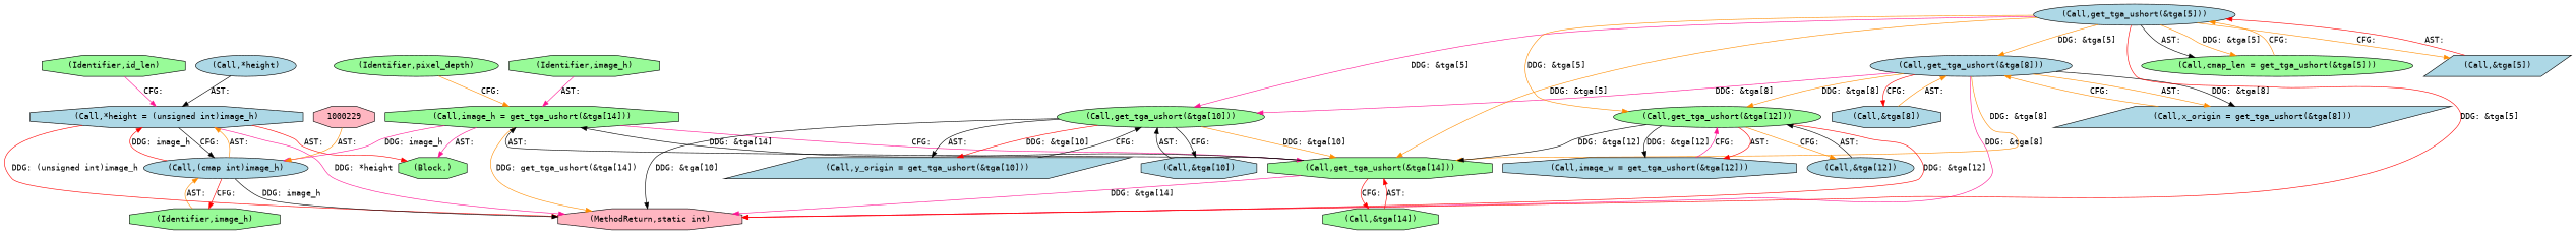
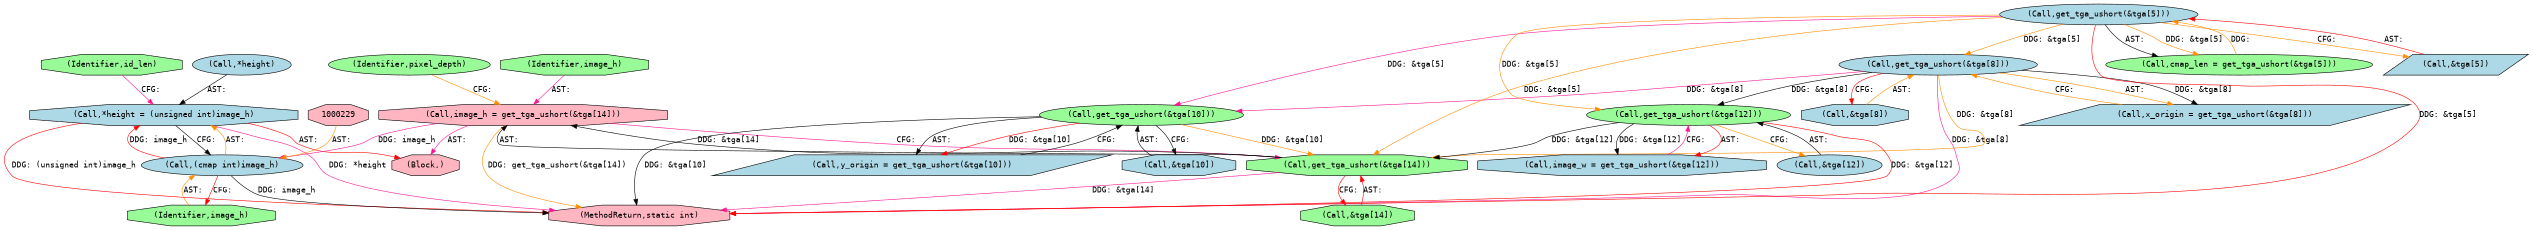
  digraph {
    fontname="DejaVu Sans Mono"
    node [fillcolor=lightblue fontname="DejaVu Sans Mono" shape=octagon style=filled]
    edge [color=darkorange fontname="DejaVu Sans Mono"]
    n1 [label="(Call,*height = (unsigned int)image_h)"]
    n2 [label="(Call,(cmap int)image_h)" shape=ellipse]
    n3 [fillcolor=lightpink label="(MethodReturn,static int)"]
-   n4 [fillcolor=palegreen label="(Block,)"]
+   n4 [fillcolor=lightpink label="(Block,)"]
    n5 [fillcolor=palegreen label="(Identifier,image_h)"]
-   n6 [fillcolor=palegreen label="(Call,image_h = get_tga_ushort(&tga[14]))"]
+   n6 [fillcolor=lightpink label="(Call,image_h = get_tga_ushort(&tga[14]))"]
    n7 [fillcolor=palegreen label="(Call,get_tga_ushort(&tga[14]))"]
    n8 [fillcolor=palegreen label="(Call,&tga[14])"]
    n9 [label="(Call,get_tga_ushort(&tga[8]))" shape=ellipse]
    n10 [fillcolor=palegreen label="(Call,get_tga_ushort(&tga[10]))" shape=ellipse]
    n11 [fillcolor=palegreen label="(Call,get_tga_ushort(&tga[12]))" shape=ellipse]
    n12 [label="(Call,x_origin = get_tga_ushort(&tga[8]))" shape=parallelogram]
    n13 [label="(Call,&tga[8])"]
    n14 [label="(Call,y_origin = get_tga_ushort(&tga[10]))" shape=parallelogram]
    n15 [label="(Call,&tga[10])"]
    n16 [label="(Call,image_w = get_tga_ushort(&tga[12]))"]
    n17 [label="(Call,&tga[12])" shape=ellipse]
    n18 [label="(Call,get_tga_ushort(&tga[5]))" shape=ellipse]
    n19 [fillcolor=palegreen label="(Call,cmap_len = get_tga_ushort(&tga[5]))" shape=ellipse]
    n20 [label="(Call,&tga[5])" shape=parallelogram]
    n21 [fillcolor=palegreen label="(Identifier,pixel_depth)" shape=ellipse]
    n22 [fillcolor=palegreen label="(Identifier,image_h)"]
    n23 [fillcolor=palegreen label="(Identifier,id_len)"]
    n24 [label="(Call,*height)" shape=ellipse]
    1000229 [fillcolor=lightpink]
    n1 -> n2 [color=black label="CFG: "]
    n1 -> n3 [color=deeppink label="DDG: *height"]
    n1 -> n3 [color=red label="DDG: (unsigned int)image_h"]
    n1 -> n4 [color=red label="AST: "]
    n2 -> n1 [label="AST: "]
    n2 -> n1 [color=red label="DDG: image_h"]
    n2 -> n3 [color=black label="DDG: image_h"]
    n2 -> n5 [color=red label="CFG: "]
    n5 -> n2 [label="AST: "]
    n6 -> n2 [color=deeppink label="DDG: image_h"]
    n6 -> n3 [label="DDG: get_tga_ushort(&tga[14])"]
    n6 -> n4 [color=deeppink label="AST: "]
    n6 -> n7 [color=deeppink label="CFG: "]
    n7 -> n3 [color=deeppink label="DDG: &tga[14]"]
    n7 -> n6 [color=black label="AST: "]
    n7 -> n6 [color=black label="DDG: &tga[14]"]
    n7 -> n8 [color=red label="CFG: "]
    n8 -> n7 [color=red label="AST: "]
    n9 -> n3 [color=deeppink label="DDG: &tga[8]"]
    n9 -> n7 [label="DDG: &tga[8]"]
    n9 -> n10 [color=deeppink label="DDG: &tga[8]"]
-   n9 -> n11 [label="DDG: &tga[8]"]
+   n9 -> n11 [color=black label="DDG: &tga[8]"]
    n9 -> n12 [label="AST: "]
    n9 -> n12 [color=black label="DDG: &tga[8]"]
    n9 -> n13 [color=red label="CFG: "]
    n10 -> n3 [color=black label="DDG: &tga[10]"]
    n10 -> n7 [label="DDG: &tga[10]"]
    n10 -> n14 [color=black label="AST: "]
    n10 -> n14 [color=red label="DDG: &tga[10]"]
    n10 -> n15 [color=black label="CFG: "]
    n11 -> n3 [color=red label="DDG: &tga[12]"]
    n11 -> n7 [color=black label="DDG: &tga[12]"]
    n11 -> n16 [color=red label="AST: "]
    n11 -> n16 [color=black label="DDG: &tga[12]"]
    n11 -> n17 [label="CFG: "]
    n12 -> n9 [label="CFG: "]
    n13 -> n9 [label="AST: "]
    n14 -> n10 [color=black label="CFG: "]
    n15 -> n10 [color=black label="AST: "]
    n16 -> n11 [color=deeppink label="CFG: "]
    n17 -> n11 [color=black label="AST: "]
    n18 -> n3 [color=red label="DDG: &tga[5]"]
    n18 -> n7 [label="DDG: &tga[5]"]
    n18 -> n9 [label="DDG: &tga[5]"]
    n18 -> n10 [color=deeppink label="DDG: &tga[5]"]
    n18 -> n11 [label="DDG: &tga[5]"]
    n18 -> n19 [color=black label="AST: "]
    n18 -> n19 [label="DDG: &tga[5]"]
    n18 -> n20 [label="CFG: "]
-   n19 -> n18 [label="CFG: "]
+   n19 -> n18 [label="DDG: "]
    n20 -> n18 [color=red label="AST: "]
    n21 -> n6 [label="CFG: "]
    n22 -> n6 [color=deeppink label="AST: "]
    n23 -> n1 [color=deeppink label="CFG: "]
    n24 -> n1 [color=black label="AST: "]
    1000229 -> n2 [label="AST: "]
  }
